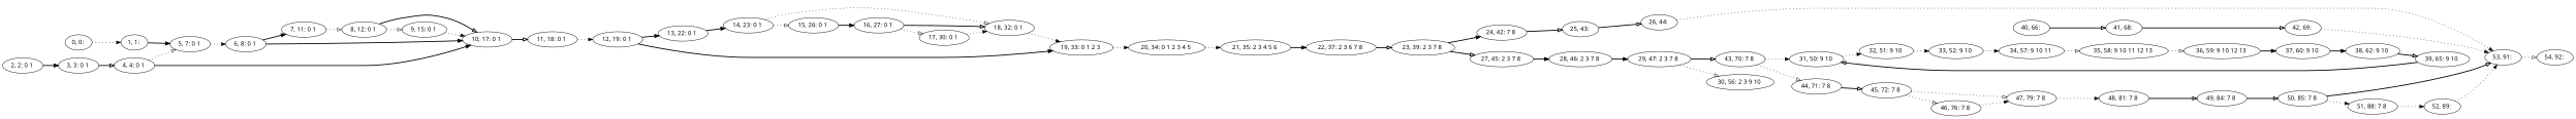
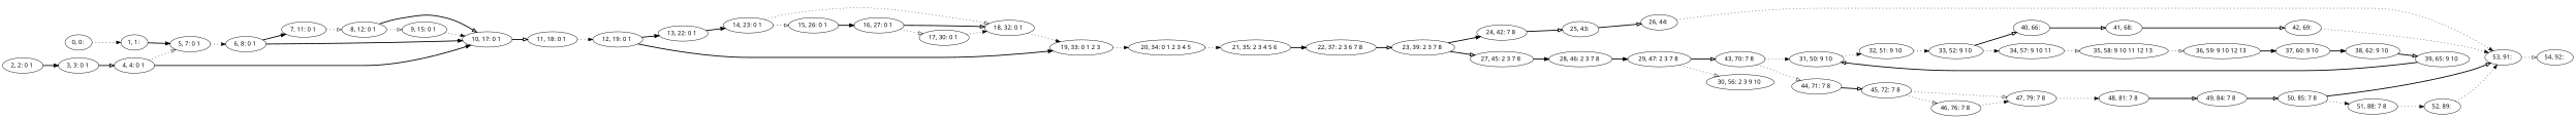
  digraph {
    fontname="Noto Sans"
    rankdir=LR
    node [fontname="Noto Sans"]
    edge [arrowhead=normal fontname="Noto Sans" style=bold]
    n1 [label="0, 0: "]
    n2 [label="1, 1: "]
    n3 [label="5, 7: 0 1 "]
    n4 [label="2, 2: 0 1 "]
    n5 [label="3, 3: 0 1 "]
    n6 [label="4, 4: 0 1 "]
    n7 [label="10, 17: 0 1 "]
    n8 [label="6, 8: 0 1 "]
    n9 [label="11, 18: 0 1 "]
    n10 [label="7, 11: 0 1 "]
    n11 [label="8, 12: 0 1 "]
    n12 [label="9, 15: 0 1 "]
    n13 [label="12, 19: 0 1 "]
    n14 [label="13, 22: 0 1 "]
    n15 [label="19, 33: 0 1 2 3 "]
    n16 [label="14, 23: 0 1 "]
    n17 [label="18, 32: 0 1 "]
    n18 [label="15, 26: 0 1 "]
    n19 [label="16, 27: 0 1 "]
    n20 [label="17, 30: 0 1 "]
    n21 [label="20, 34: 0 1 2 3 4 5 "]
    n22 [label="21, 35: 2 3 4 5 6 "]
    n23 [label="22, 37: 2 3 6 7 8 "]
    n24 [label="23, 39: 2 3 7 8 "]
    n25 [label="24, 42: 7 8 "]
    n26 [label="27, 45: 2 3 7 8 "]
    n27 [label="25, 43: "]
    n28 [label="28, 46: 2 3 7 8 "]
    n29 [label="26, 44: "]
    n30 [label="53, 91: "]
    n31 [label="54, 92: "]
    n32 [label="29, 47: 2 3 7 8 "]
    n33 [label="30, 56: 2 3 9 10 "]
    n34 [label="43, 70: 7 8 "]
    n35 [label="31, 50: 9 10 "]
    n36 [label="44, 71: 7 8 "]
    n37 [label="32, 51: 9 10 "]
    n38 [label="33, 52: 9 10 "]
    n39 [label="34, 57: 9 10 11 "]
    n40 [label="40, 66: "]
    n41 [label="35, 58: 9 10 11 12 13 "]
    n42 [label="41, 68: "]
    n43 [label="36, 59: 9 10 12 13 "]
    n44 [label="37, 60: 9 10 "]
    n45 [label="38, 62: 9 10 "]
    n46 [label="39, 65: 9 10 "]
    n47 [label="42, 69: "]
    n48 [label="45, 72: 7 8 "]
    n49 [label="46, 76: 7 8 "]
    n50 [label="47, 79: 7 8 "]
    n51 [label="48, 81: 7 8 "]
    n52 [label="49, 84: 7 8 "]
    n53 [label="50, 85: 7 8 "]
    n54 [label="51, 88: 7 8 "]
    n55 [label="52, 89: "]
    n1 -> n2 [style=dotted]
    n2 -> n3
    n3 -> n8 [style=dotted]
    n4 -> n5
    n5 -> n6 [arrowhead=onormal]
    n6 -> n3 [arrowhead=onormal style=dotted]
    n6 -> n7
    n7 -> n9 [arrowhead=onormal]
    n8 -> n7
    n8 -> n10
    n9 -> n13 [style=dotted]
    n10 -> n11 [arrowhead=onormal style=dotted]
    n11 -> n7 [arrowhead=onormal]
    n11 -> n12 [arrowhead=onormal style=dotted]
    n12 -> n7 [style=dotted]
    n13 -> n14
    n13 -> n15
    n14 -> n16
    n15 -> n21 [style=dotted]
    n16 -> n17 [arrowhead=onormal style=dotted]
    n16 -> n18 [arrowhead=onormal style=dotted]
    n17 -> n15 [style=dotted]
    n18 -> n19
    n19 -> n17 [arrowhead=onormal]
    n19 -> n20 [arrowhead=onormal style=dotted]
    n20 -> n17 [style=dotted]
    n21 -> n22 [style=dotted]
    n22 -> n23
    n23 -> n24 [arrowhead=onormal]
    n24 -> n25
    n24 -> n26 [arrowhead=onormal]
    n25 -> n27 [arrowhead=onormal]
    n26 -> n28
    n27 -> n29 [arrowhead=onormal]
    n28 -> n32
    n29 -> n30 [style=dotted]
    n30 -> n31 [arrowhead=onormal style=dotted]
    n32 -> n33 [arrowhead=onormal style=dotted]
    n32 -> n34 [arrowhead=onormal]
    n34 -> n35 [style=dotted]
    n34 -> n36 [arrowhead=onormal style=dotted]
    n35 -> n37 [style=dotted]
    n36 -> n48 [arrowhead=onormal]
    n37 -> n38 [style=dotted]
    n38 -> n39 [style=dotted]
+   n38 -> n40 [arrowhead=onormal]
    n39 -> n41 [arrowhead=onormal style=dotted]
    n40 -> n42 [arrowhead=onormal]
    n41 -> n43 [arrowhead=onormal style=dotted]
    n42 -> n47 [arrowhead=onormal]
    n43 -> n44
    n44 -> n45
    n45 -> n46 [arrowhead=onormal]
    n46 -> n35 [arrowhead=onormal]
    n47 -> n30 [style=dotted]
    n48 -> n49 [arrowhead=onormal style=dotted]
    n48 -> n50 [arrowhead=onormal style=dotted]
    n49 -> n50 [style=dotted]
    n50 -> n51 [style=dotted]
    n51 -> n52 [arrowhead=onormal]
    n52 -> n53 [arrowhead=onormal]
    n53 -> n30 [arrowhead=onormal]
    n53 -> n54 [style=dotted]
    n54 -> n55 [style=dotted]
    n55 -> n30 [style=dotted]
  }
